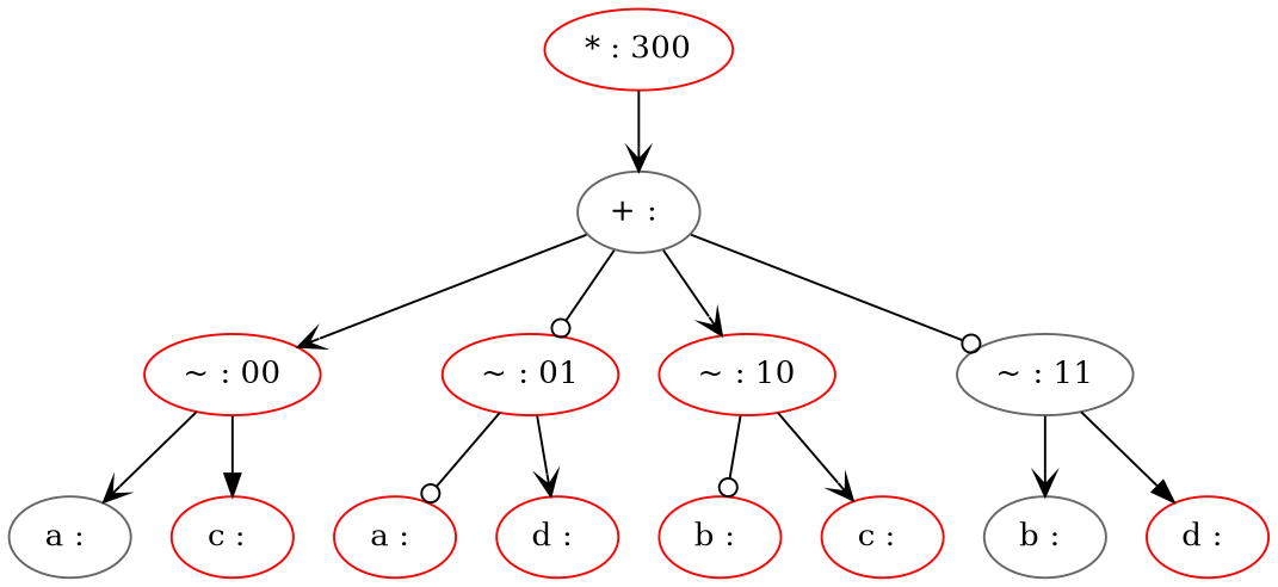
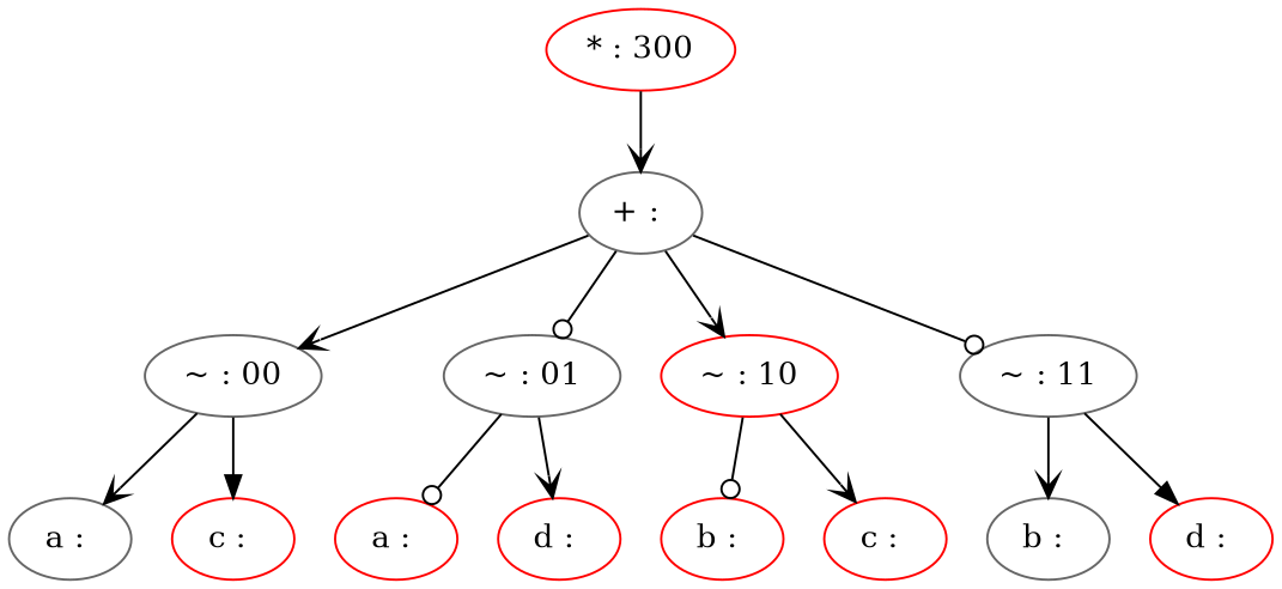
  digraph {
    node [color=red]
    edge [arrowhead=vee]
    n1 [label="* : 300"]
    n2 [color=gray40 label="+ : "]
-   n3 [label="~ : 00"]
-   n4 [label="~ : 01"]
+   n3 [color=gray40 label="~ : 00"]
+   n4 [color=gray40 label="~ : 01"]
    n5 [label="~ : 10"]
    n6 [color=gray40 label="~ : 11"]
    n7 [color=gray40 label="a : "]
    n8 [label="c : "]
    n9 [label="a : "]
    n10 [label="d : "]
    n11 [label="b : "]
    n12 [label="c : "]
    n13 [color=gray40 label="b : "]
    n14 [label="d : "]
    n1 -> n2
    n2 -> n3
    n2 -> n4 [arrowhead=odot]
    n2 -> n5
    n2 -> n6 [arrowhead=odot]
    n3 -> n7
    n3 -> n8 [arrowhead=normal]
    n4 -> n9 [arrowhead=odot]
    n4 -> n10
    n5 -> n11 [arrowhead=odot]
    n5 -> n12
    n6 -> n13
    n6 -> n14 [arrowhead=normal]
  }
